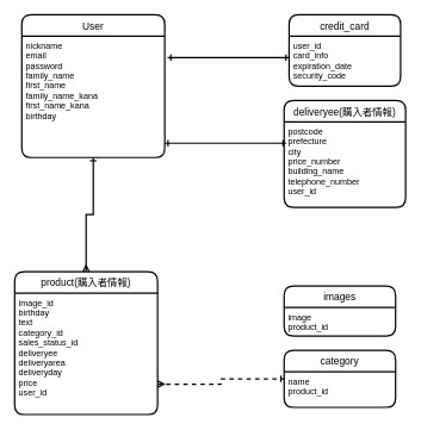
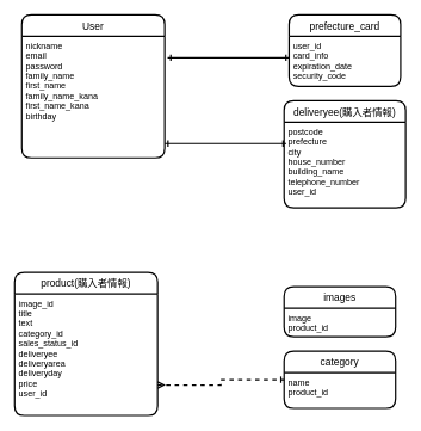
  <mxCell id="0" value="" />
  <mxCell id="1" parent="0" />
- <mxCell id="2" style="edgeStyle=orthogonalEdgeStyle;rounded=0;orthogonalLoop=1;jettySize=auto;html=1;entryX=0.5;entryY=0;entryDx=0;entryDy=0;startArrow=ERone;startFill=0;endArrow=ERmany;endFill=0;strokeColor=#000000;strokeWidth=2;fontFamily=Helvetica;fontSize=13;" parent="1" source="3" target="17" edge="1"><mxGeometry relative="1" as="geometry" /></mxCell>
  <mxCell id="3" value="User" style="swimlane;childLayout=stackLayout;horizontal=1;startSize=30;horizontalStack=0;rounded=1;fontSize=14;fontStyle=0;strokeWidth=2;resizeParent=0;resizeLast=1;shadow=0;dashed=0;align=center;fontFamily=Helvetica;" parent="1" vertex="1"><mxGeometry x="30" y="20" width="200" height="200" as="geometry"><mxRectangle x="40" y="80" width="70" height="30" as="alternateBounds" /></mxGeometry></mxCell>
  <mxCell id="4" value="nickname&#10;email&#10;password&#10;family_name&#10;first_name&#10;family_name_kana&#10;first_name_kana&#10;birthday&#10;&#10;" style="align=left;strokeColor=none;fillColor=none;spacingLeft=4;fontSize=12;verticalAlign=top;resizable=0;rotatable=0;part=1;" parent="3" vertex="1"><mxGeometry y="30" width="200" height="170" as="geometry" /></mxCell>
  <mxCell id="5" style="edgeStyle=orthogonalEdgeStyle;rounded=0;orthogonalLoop=1;jettySize=auto;html=1;exitX=1;exitY=0.25;exitDx=0;exitDy=0;fontFamily=Helvetica;fontSize=13;startArrow=ERone;startFill=0;endArrow=ERone;endFill=0;strokeWidth=2;" parent="1" edge="1"><mxGeometry relative="1" as="geometry"><mxPoint x="400" y="200" as="targetPoint" /><mxPoint x="230" y="200" as="sourcePoint" /><Array as="points"><mxPoint x="250" y="200" /><mxPoint x="250" y="200" /></Array></mxGeometry></mxCell>
- <mxCell id="6" value="credit_card" style="swimlane;childLayout=stackLayout;horizontal=1;startSize=30;horizontalStack=0;rounded=1;fontSize=14;fontStyle=0;strokeWidth=2;resizeParent=0;resizeLast=1;shadow=0;dashed=0;align=center;fontFamily=Helvetica;" parent="1" vertex="1"><mxGeometry x="404" y="20" width="156" height="100" as="geometry"><mxRectangle x="40" y="80" width="70" height="30" as="alternateBounds" /></mxGeometry></mxCell>
+ <mxCell id="6" value="prefecture_card" style="swimlane;childLayout=stackLayout;horizontal=1;startSize=30;horizontalStack=0;rounded=1;fontSize=14;fontStyle=0;strokeWidth=2;resizeParent=0;resizeLast=1;shadow=0;dashed=0;align=center;fontFamily=Helvetica;" parent="1" vertex="1"><mxGeometry x="404" y="20" width="156" height="100" as="geometry"><mxRectangle x="40" y="80" width="70" height="30" as="alternateBounds" /></mxGeometry></mxCell>
  <mxCell id="7" value="user_id&#10;card_info&#10;expiration_date&#10;security_code" style="align=left;strokeColor=none;fillColor=none;spacingLeft=4;fontSize=12;verticalAlign=top;resizable=0;rotatable=0;part=1;" parent="6" vertex="1"><mxGeometry y="30" width="156" height="70" as="geometry" /></mxCell>
  <mxCell id="8" style="edgeStyle=orthogonalEdgeStyle;rounded=0;orthogonalLoop=1;jettySize=auto;html=1;exitX=1;exitY=0.25;exitDx=0;exitDy=0;fontFamily=Helvetica;fontSize=13;startArrow=ERone;startFill=0;endArrow=ERone;endFill=0;strokeWidth=2;" parent="1" edge="1"><mxGeometry relative="1" as="geometry"><mxPoint x="404" y="80" as="targetPoint" /><mxPoint x="234" y="80" as="sourcePoint" /><Array as="points"><mxPoint x="254" y="80" /><mxPoint x="254" y="80" /></Array></mxGeometry></mxCell>
  <mxCell id="9" value="deliveryee(購入者情報)" style="swimlane;childLayout=stackLayout;horizontal=1;startSize=30;horizontalStack=0;rounded=1;fontSize=14;fontStyle=0;strokeWidth=2;resizeParent=0;resizeLast=1;shadow=0;dashed=0;align=center;fontFamily=Helvetica;" parent="1" vertex="1"><mxGeometry x="397" y="140" width="170" height="150" as="geometry"><mxRectangle x="40" y="80" width="70" height="30" as="alternateBounds" /></mxGeometry></mxCell>
- <mxCell id="10" value="postcode&#10;prefecture&#10;city&#10;price_number&#10;building_name&#10;telephone_number&#10;user_id" style="align=left;strokeColor=none;fillColor=none;spacingLeft=4;fontSize=12;verticalAlign=top;resizable=0;rotatable=0;part=1;" parent="9" vertex="1"><mxGeometry y="30" width="170" height="120" as="geometry" /></mxCell>
+ <mxCell id="10" value="postcode&#10;prefecture&#10;city&#10;house_number&#10;building_name&#10;telephone_number&#10;user_id" style="align=left;strokeColor=none;fillColor=none;spacingLeft=4;fontSize=12;verticalAlign=top;resizable=0;rotatable=0;part=1;" parent="9" vertex="1"><mxGeometry y="30" width="170" height="120" as="geometry" /></mxCell>
  <mxCell id="11" style="edgeStyle=orthogonalEdgeStyle;rounded=0;orthogonalLoop=1;jettySize=auto;html=1;exitX=0.5;exitY=1;exitDx=0;exitDy=0;startArrow=ERmany;startFill=0;endArrow=ERone;endFill=0;strokeColor=#000000;strokeWidth=2;fontFamily=Helvetica;fontSize=13;" edge="1" parent="9" source="10" target="10"><mxGeometry relative="1" as="geometry" /></mxCell>
  <mxCell id="12" value="images" style="swimlane;childLayout=stackLayout;horizontal=1;startSize=30;horizontalStack=0;rounded=1;fontSize=14;fontStyle=0;strokeWidth=2;resizeParent=0;resizeLast=1;shadow=0;dashed=0;align=center;fontFamily=Helvetica;" parent="1" vertex="1"><mxGeometry x="397" y="400" width="156" height="70" as="geometry"><mxRectangle x="40" y="80" width="70" height="30" as="alternateBounds" /></mxGeometry></mxCell>
  <mxCell id="13" value="image&#10;product_id" style="align=left;strokeColor=none;fillColor=none;spacingLeft=4;fontSize=12;verticalAlign=top;resizable=0;rotatable=0;part=1;" parent="12" vertex="1"><mxGeometry y="30" width="156" height="40" as="geometry" /></mxCell>
  <mxCell id="14" value="category" style="swimlane;childLayout=stackLayout;horizontal=1;startSize=30;horizontalStack=0;rounded=1;fontSize=14;fontStyle=0;strokeWidth=2;resizeParent=0;resizeLast=1;shadow=0;dashed=0;align=center;fontFamily=Helvetica;" parent="1" vertex="1"><mxGeometry x="397" y="490" width="156" height="80" as="geometry"><mxRectangle x="40" y="80" width="70" height="30" as="alternateBounds" /></mxGeometry></mxCell>
  <mxCell id="15" value="name&#10;product_id" style="align=left;strokeColor=none;fillColor=none;spacingLeft=4;fontSize=12;verticalAlign=top;resizable=0;rotatable=0;part=1;" parent="14" vertex="1"><mxGeometry y="30" width="156" height="50" as="geometry" /></mxCell>
  <mxCell id="16" style="edgeStyle=orthogonalEdgeStyle;rounded=0;orthogonalLoop=1;jettySize=auto;html=1;exitX=1;exitY=0.75;exitDx=0;exitDy=0;entryX=0;entryY=0.5;entryDx=0;entryDy=0;startArrow=ERmany;startFill=0;endArrow=ERone;endFill=0;strokeColor=#000000;strokeWidth=2;fontFamily=Helvetica;fontSize=13;dashed=1;" parent="1" source="18" target="14" edge="1"><mxGeometry relative="1" as="geometry" /></mxCell>
  <mxCell id="17" value="product(購入者情報)" style="swimlane;childLayout=stackLayout;horizontal=1;startSize=30;horizontalStack=0;rounded=1;fontSize=14;fontStyle=0;strokeWidth=2;resizeParent=0;resizeLast=1;shadow=0;dashed=0;align=center;fontFamily=Helvetica;" parent="1" vertex="1"><mxGeometry x="20" y="380" width="200" height="200" as="geometry"><mxRectangle x="40" y="80" width="70" height="30" as="alternateBounds" /></mxGeometry></mxCell>
- <mxCell id="18" value="image_id&#10;birthday&#10;text&#10;category_id&#10;sales_status_id&#10;deliveryee&#10;deliveryarea&#10;deliveryday&#10;price&#10;user_id" style="align=left;strokeColor=none;fillColor=none;spacingLeft=4;fontSize=12;verticalAlign=top;resizable=0;rotatable=0;part=1;" parent="17" vertex="1"><mxGeometry y="30" width="200" height="170" as="geometry" /></mxCell>
+ <mxCell id="18" value="image_id&#10;title&#10;text&#10;category_id&#10;sales_status_id&#10;deliveryee&#10;deliveryarea&#10;deliveryday&#10;price&#10;user_id" style="align=left;strokeColor=none;fillColor=none;spacingLeft=4;fontSize=12;verticalAlign=top;resizable=0;rotatable=0;part=1;" parent="17" vertex="1"><mxGeometry y="30" width="200" height="170" as="geometry" /></mxCell>
